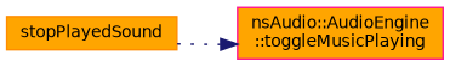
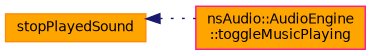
  digraph {
    rankdir=LR
    node [fillcolor=orange fontname=Helvetica fontsize=10 shape=record style=filled]
    n1 [color=darkorange fontcolor=black height=0.2 label=stopPlayedSound width=0.4]
    n2 [color=deeppink height=0.2 label="nsAudio::AudioEngine\l::toggleMusicPlaying" width=0.4]
-   n1 -> n2 [color=midnightblue fontname=Helvetica fontsize=10 labelfontname=Helvetica labelfontsize=10 style=dotted]
+   n2 -> n1 [color=midnightblue fontname=Helvetica fontsize=10 labelfontname=Helvetica labelfontsize=10 style=dotted]
  }
